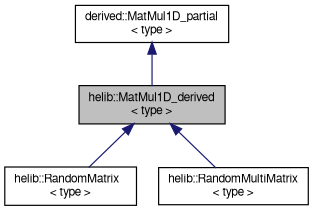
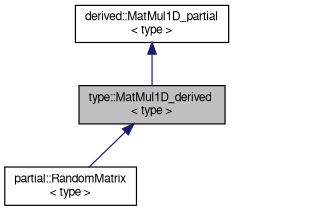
  digraph {
    node [color=black fillcolor=white fontname=FreeSans fontsize=10 shape=record style=filled]
    edge [color=midnightblue dir=back fontname=FreeSans fontsize=10 labelfontname=FreeSans labelfontsize=10 style=solid]
-   n1 [fillcolor=grey75 fontcolor=black height=0.2 label="helib::MatMul1D_derived\l\< type \>" width=0.4]
-   n2 [height=0.2 label="helib::RandomMatrix\l\< type \>" width=0.4]
-   n3 [height=0.2 label="helib::RandomMultiMatrix\l\< type \>" width=0.4]
+   n1 [fillcolor=grey75 fontcolor=black height=0.2 label="type::MatMul1D_derived\l\< type \>" width=0.4]
+   n2 [height=0.2 label="partial::RandomMatrix\l\< type \>" width=0.4]
    n4 [height=0.2 label="derived::MatMul1D_partial\l\< type \>" width=0.4]
    n1 -> n2
-   n1 -> n3
    n4 -> n1
  }
